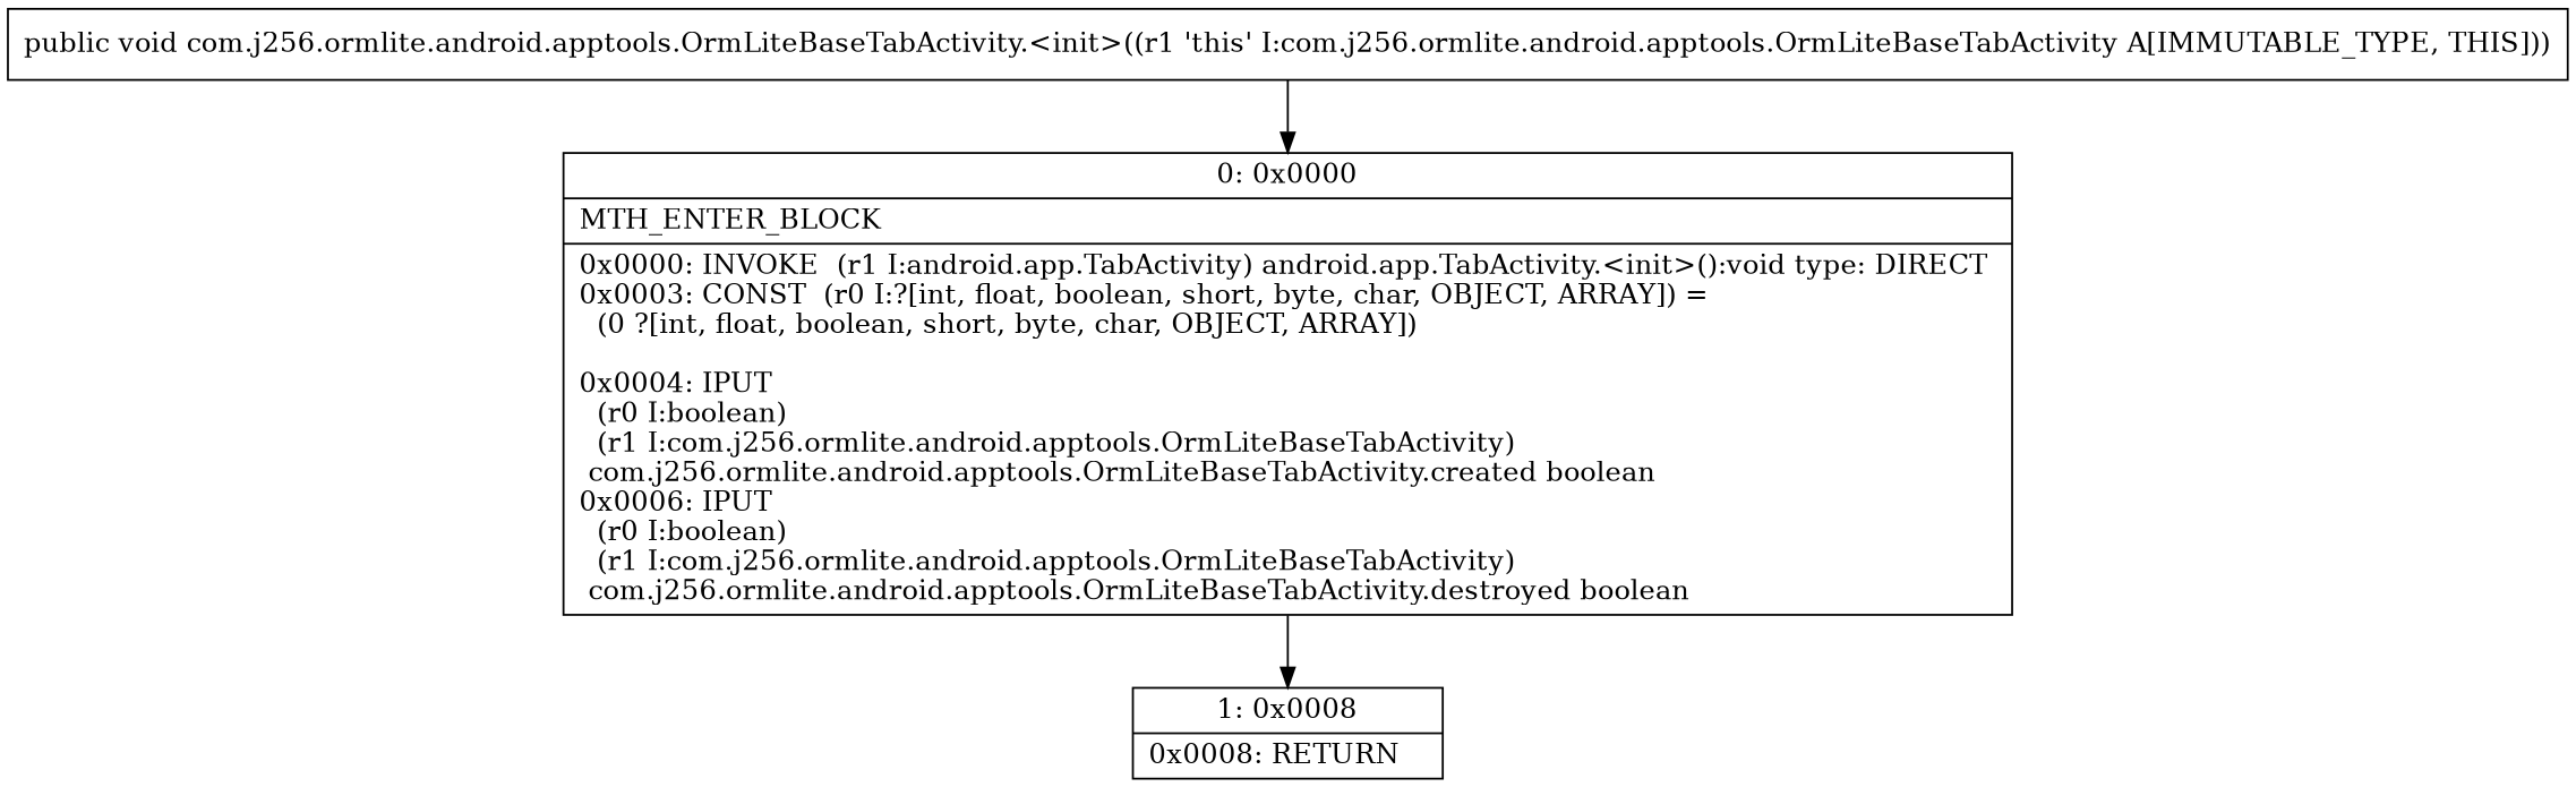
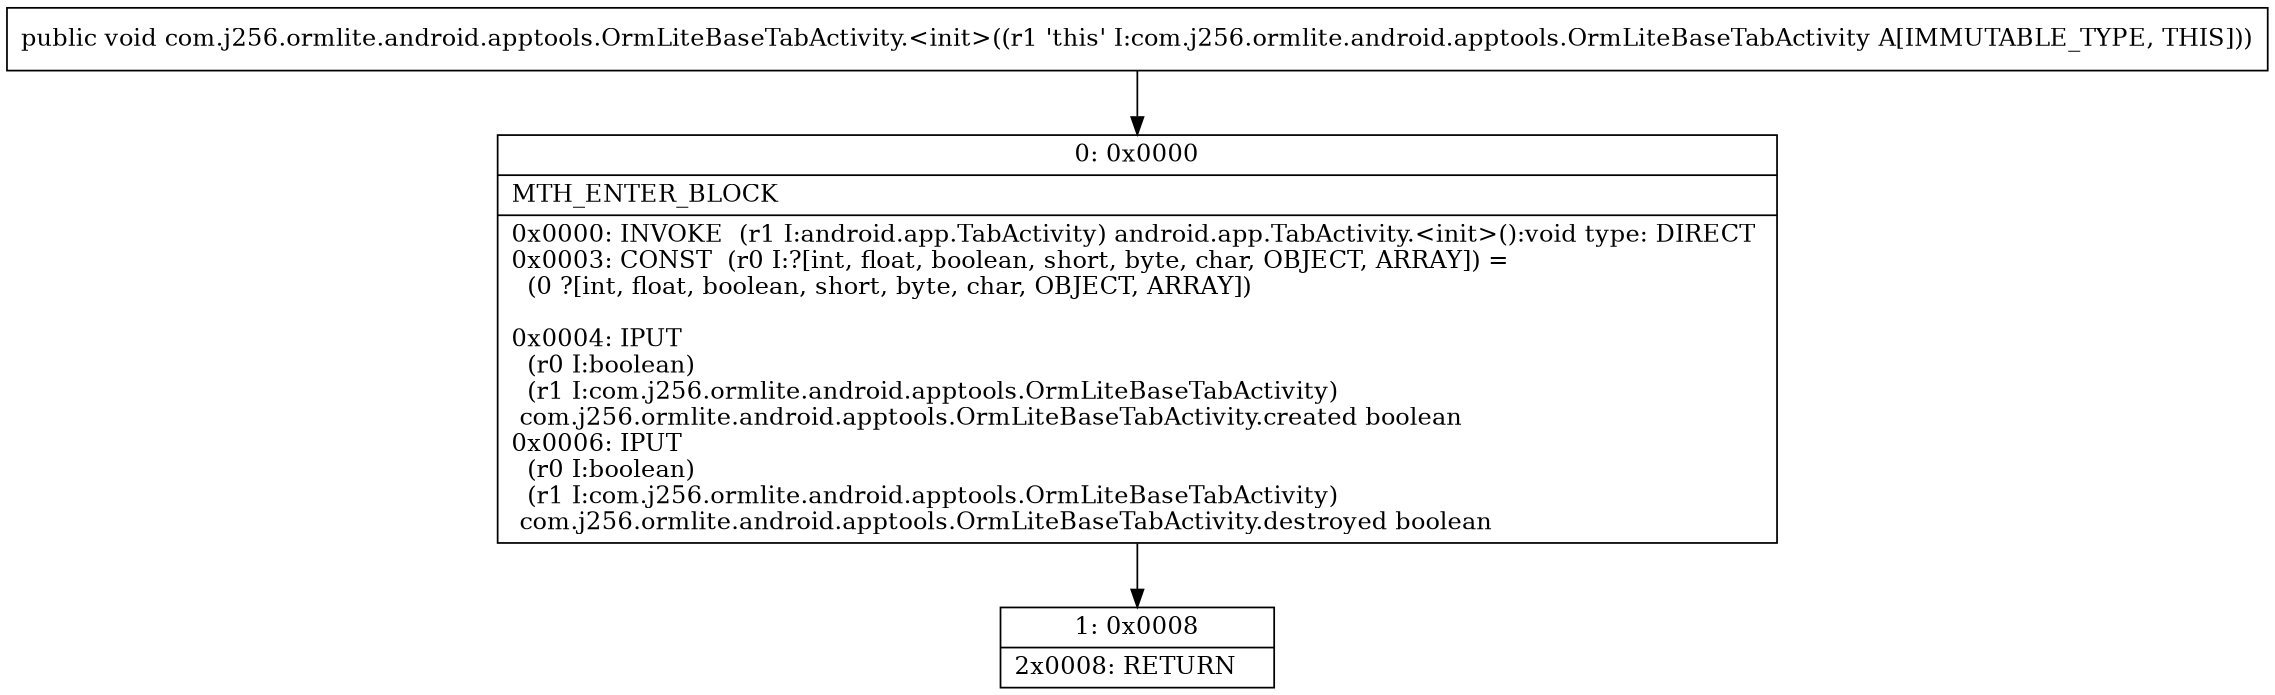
  digraph {
    node [shape=record]
    n1 [label="{0\:\ 0x0000|MTH_ENTER_BLOCK\l|0x0000: INVOKE  (r1 I:android.app.TabActivity) android.app.TabActivity.\<init\>():void type: DIRECT \l0x0003: CONST  (r0 I:?[int, float, boolean, short, byte, char, OBJECT, ARRAY]) = \l  (0 ?[int, float, boolean, short, byte, char, OBJECT, ARRAY])\l \l0x0004: IPUT  \l  (r0 I:boolean)\l  (r1 I:com.j256.ormlite.android.apptools.OrmLiteBaseTabActivity)\l com.j256.ormlite.android.apptools.OrmLiteBaseTabActivity.created boolean \l0x0006: IPUT  \l  (r0 I:boolean)\l  (r1 I:com.j256.ormlite.android.apptools.OrmLiteBaseTabActivity)\l com.j256.ormlite.android.apptools.OrmLiteBaseTabActivity.destroyed boolean \l}"]
-   n2 [label="{1\:\ 0x0008|0x0008: RETURN   \l}"]
+   n2 [label="{1\:\ 0x0008|2x0008: RETURN   \l}"]
    n3 [label="{public void com.j256.ormlite.android.apptools.OrmLiteBaseTabActivity.\<init\>((r1 'this' I:com.j256.ormlite.android.apptools.OrmLiteBaseTabActivity A[IMMUTABLE_TYPE, THIS])) }"]
    n1 -> n2
    n3 -> n1
  }
